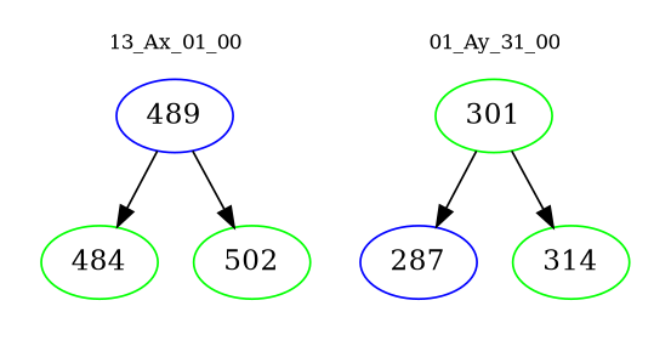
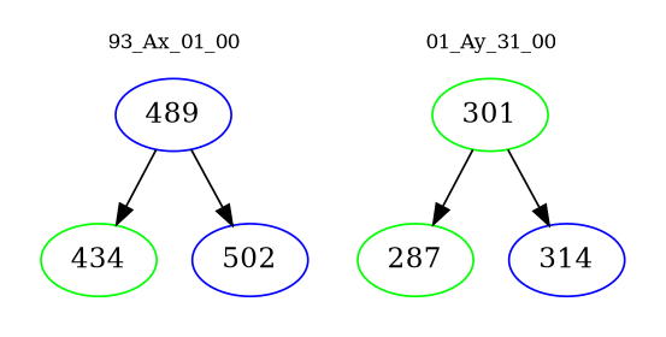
  digraph {
    node [color=blue]
    edge [color=black]
    n1 [label=489]
-   n2 [color=green label=484]
-   n3 [color=green label=502]
+   n2 [color=green label=434]
+   n3 [label=502]
    n4 [color=green label=301]
-   n5 [label=287]
-   n6 [color=green label=314]
+   n5 [color=green label=287]
+   n6 [label=314]
    subgraph cluster_1 {
      color=white
      fontsize=10
-     label="13_Ax_01_00"
+     label="93_Ax_01_00"
      n1
      n2
      n3
    }
    subgraph cluster_2 {
      color=white
      fontsize=10
      label="01_Ay_31_00"
      n4
      n5
      n6
    }
    n1 -> n2
    n1 -> n3
    n4 -> n5
    n4 -> n6
  }
